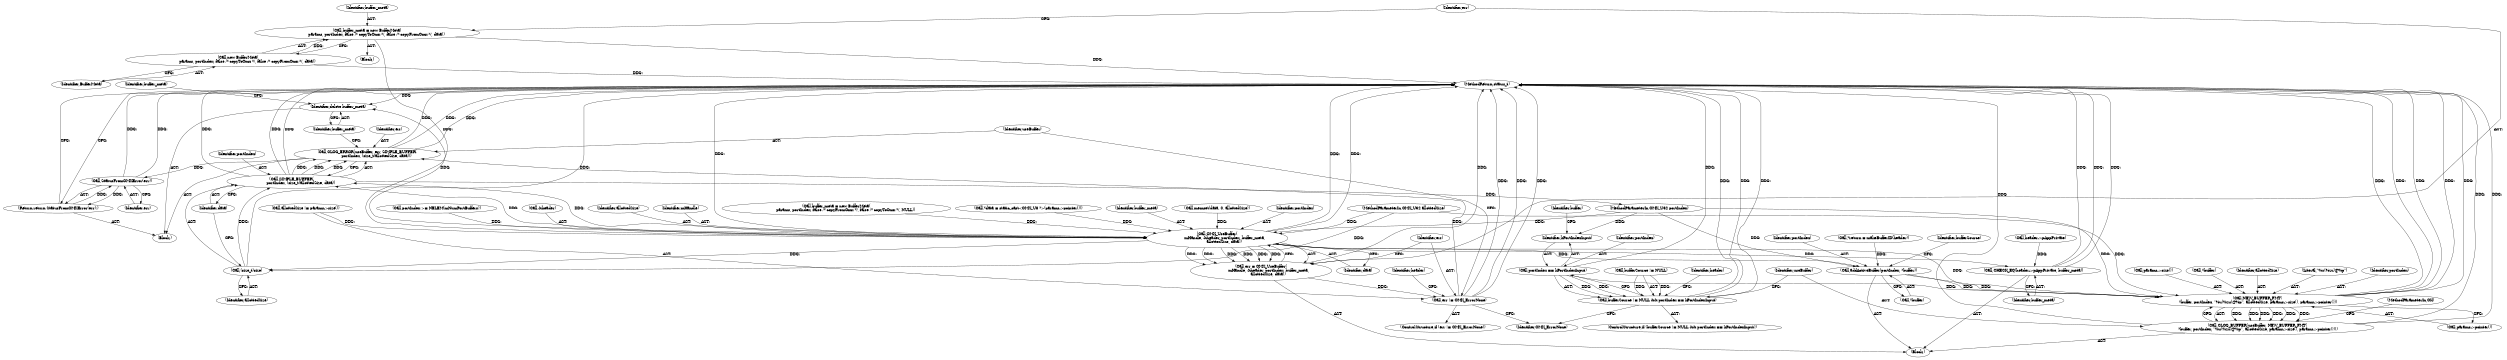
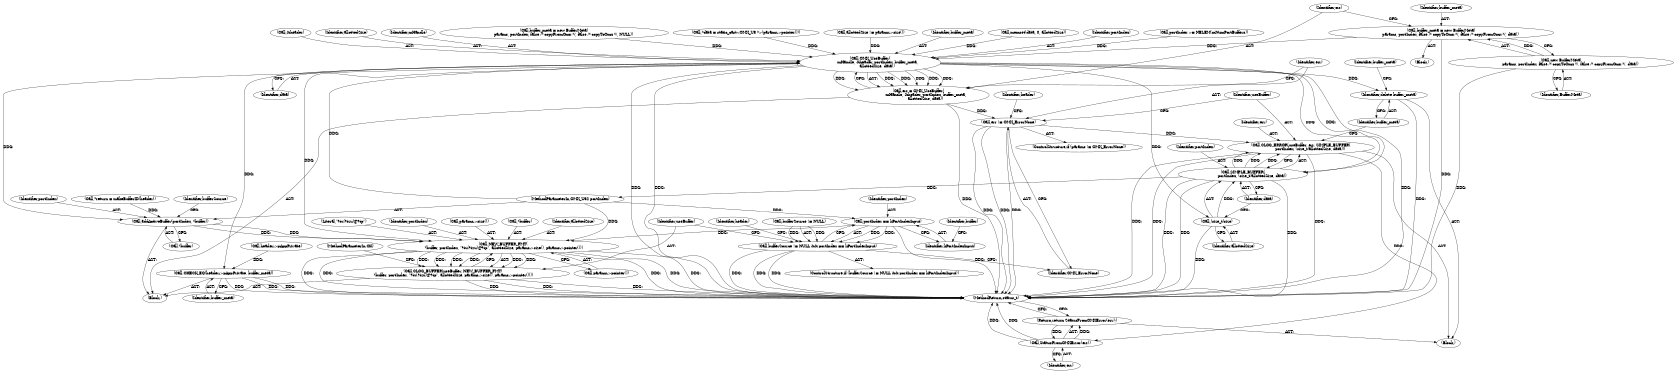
  digraph {
    n1 [label="(Call,buffer_meta = new BufferMeta(\n                params, portIndex, false /* copyToOmx */, false /* copyFromOmx */, data))"]
    n2 [label="(Call,new BufferMeta(\n                params, portIndex, false /* copyToOmx */, false /* copyFromOmx */, data))"]
    n3 [label="(Call,OMX_UseBuffer(\n             mHandle, &header, portIndex, buffer_meta,\n            allottedSize, data))"]
    n4 [label="(Block,)"]
    n5 [label="(MethodReturn,status_t)"]
    n6 [label="(Identifier,BufferMeta)"]
    n7 [label="(Call,err = OMX_UseBuffer(\n             mHandle, &header, portIndex, buffer_meta,\n            allottedSize, data))"]
    n8 [label="(Call,SIMPLE_BUFFER(\n                portIndex, (size_t)allottedSize, data))"]
    n9 [label="(Call,(size_t)size)"]
    n10 [label="(Identifier,delete buffer_meta)"]
    n11 [label="(Call,CHECK_EQ(header->pAppPrivate, buffer_meta))"]
    n12 [label="(Call,addActiveBuffer(portIndex, *buffer))"]
    n13 [label="(Call,NEW_BUFFER_FMT(\n *buffer, portIndex, \"%u(%zu)@%p\", allottedSize, params->size(), params->pointer()))"]
    n14 [label="(Identifier,data)"]
    n15 [label="(Return,return StatusFromOMXError(err);)"]
    n16 [label="(Call,err != OMX_ErrorNone)"]
    n17 [label="(Block,)"]
    n18 [label="(Call,CLOG_ERROR(useBuffer, err, SIMPLE_BUFFER(\n                portIndex, (size_t)allottedSize, data)))"]
    n19 [label="(Identifier,data)"]
    n20 [label="(MethodParameterIn,OMX_U32 portIndex)"]
    n21 [label="(Identifier,allottedSize)"]
    n22 [label="(Block,)"]
    n23 [label="(Identifier,buffer_meta)"]
    n24 [label="(Identifier,buffer_meta)"]
    n25 [label="(Call,*buffer)"]
    n26 [label="(Call,CLOG_BUFFER(useBuffer, NEW_BUFFER_FMT(\n *buffer, portIndex, \"%u(%zu)@%p\", allottedSize, params->size(), params->pointer())))"]
    n27 [label="(Call,params->pointer())"]
    n28 [label="(Identifier,OMX_ErrorNone)"]
-   n29 [label="(ControlStructure,if (err != OMX_ErrorNone))"]
+   n29 [label="(ControlStructure,if (params != OMX_ErrorNone))"]
    n30 [label="(Call,StatusFromOMXError(err))"]
    n31 [label="(Identifier,err)"]
    n32 [label="(Call,portIndex == kPortIndexInput)"]
    n33 [label="(Call,bufferSource != NULL && portIndex == kPortIndexInput)"]
    n34 [label="(Identifier,kPortIndexInput)"]
    n35 [label="(ControlStructure,if (bufferSource != NULL && portIndex == kPortIndexInput))"]
    n36 [label="(Call,bufferSource != NULL)"]
    n37 [label="(Identifier,portIndex)"]
    n38 [label="(Call,buffer_meta = new BufferMeta(\n                params, portIndex, false /* copyFromOmx */, false /* copyToOmx */, NULL))"]
    n39 [label="(Call,params->size())"]
    n40 [label="(Call,*data = static_cast<OMX_U8 *>(params->pointer()))"]
    n41 [label="(Call,*buffer)"]
    n42 [label="(Identifier,allottedSize)"]
    n43 [label="(Identifier,portIndex)"]
    n44 [label="(Call,*return = makeBufferID(header))"]
    n45 [label="(Literal,\"%u(%zu)@%p\")"]
    n46 [label="(Identifier,header)"]
    n47 [label="(Call,allottedSize != params->size())"]
    n48 [label="(Identifier,portIndex)"]
    n49 [label="(MethodParameterIn,OK)"]
    n50 [label="(Identifier,buffer)"]
    n51 [label="(Identifier,buffer_meta)"]
    n52 [label="(Identifier,err)"]
    n53 [label="(Call,memset(data, 0, allottedSize))"]
    n54 [label="(Identifier,header)"]
    n55 [label="(Identifier,err)"]
    n56 [label="(Identifier,portIndex)"]
    n57 [label="(Identifier,bufferSource)"]
    n58 [label="(Call,portIndex >= NELEM(mNumPortBuffers))"]
    n59 [label="(Call,header->pAppPrivate)"]
-   n60 [label="(MethodParameterIn,OMX_U32 allottedSize)"]
    n61 [label="(Call,&header)"]
    n62 [label="(Identifier,useBuffer)"]
    n63 [label="(Identifier,portIndex)"]
    n64 [label="(Identifier,buffer_meta)"]
    n65 [label="(Identifier,allottedSize)"]
    n66 [label="(Identifier,err)"]
    n67 [label="(Identifier,mHandle)"]
    n68 [label="(Identifier,useBuffer)"]
    n69 [label="(Identifier,buffer_meta)"]
    n1 -> n2 [label="CFG: "]
    n1 -> n3 [label="DDG: "]
    n1 -> n4 [label="AST: "]
    n1 -> n5 [label="DDG: "]
    n2 -> n1 [label="AST: "]
    n2 -> n1 [label="DDG: "]
    n2 -> n5 [label="DDG: "]
    n2 -> n6 [label="CFG: "]
    n3 -> n5 [label="DDG: "]
    n3 -> n5 [label="DDG: "]
    n3 -> n5 [label="DDG: "]
    n3 -> n7 [label="AST: "]
    n3 -> n7 [label="DDG: "]
    n3 -> n7 [label="DDG: "]
    n3 -> n7 [label="DDG: "]
    n3 -> n7 [label="DDG: "]
    n3 -> n7 [label="DDG: "]
    n3 -> n7 [label="DDG: "]
    n3 -> n8 [label="DDG: "]
    n3 -> n8 [label="DDG: "]
    n3 -> n9 [label="DDG: "]
    n3 -> n10 [label="DDG: "]
    n3 -> n11 [label="DDG: "]
    n3 -> n12 [label="DDG: "]
    n3 -> n13 [label="DDG: "]
    n3 -> n14 [label="CFG: "]
    n5 -> n15 [label="CFG: "]
    n6 -> n2 [label="AST: "]
    n7 -> n3 [label="CFG: "]
    n7 -> n5 [label="DDG: "]
    n7 -> n16 [label="DDG: "]
    n7 -> n17 [label="AST: "]
    n8 -> n5 [label="DDG: "]
    n8 -> n5 [label="DDG: "]
    n8 -> n5 [label="DDG: "]
    n8 -> n18 [label="AST: "]
    n8 -> n18 [label="DDG: "]
    n8 -> n18 [label="DDG: "]
    n8 -> n18 [label="DDG: "]
    n8 -> n19 [label="CFG: "]
    n8 -> n20 [label="DDG: "]
    n9 -> n5 [label="DDG: "]
    n9 -> n8 [label="AST: "]
    n9 -> n8 [label="DDG: "]
    n9 -> n21 [label="CFG: "]
-   n5 -> n10 [label="DDG: "]
+   n10 -> n5 [label="DDG: "]
    n10 -> n22 [label="AST: "]
    n10 -> n23 [label="CFG: "]
    n11 -> n5 [label="DDG: "]
    n11 -> n5 [label="DDG: "]
    n11 -> n5 [label="DDG: "]
    n11 -> n17 [label="AST: "]
    n11 -> n24 [label="CFG: "]
    n12 -> n13 [label="DDG: "]
    n12 -> n13 [label="DDG: "]
    n12 -> n17 [label="AST: "]
    n12 -> n25 [label="CFG: "]
    n13 -> n5 [label="DDG: "]
    n13 -> n5 [label="DDG: "]
    n13 -> n5 [label="DDG: "]
    n13 -> n5 [label="DDG: "]
    n13 -> n5 [label="DDG: "]
    n13 -> n26 [label="AST: "]
    n13 -> n26 [label="DDG: "]
    n13 -> n26 [label="DDG: "]
    n13 -> n26 [label="DDG: "]
    n13 -> n26 [label="DDG: "]
    n13 -> n26 [label="DDG: "]
    n13 -> n26 [label="DDG: "]
    n13 -> n27 [label="CFG: "]
    n14 -> n3 [label="AST: "]
    n15 -> n5 [label="CFG: "]
    n15 -> n22 [label="AST: "]
    n15 -> n30 [label="DDG: "]
    n16 -> n5 [label="DDG: "]
    n16 -> n5 [label="DDG: "]
    n16 -> n5 [label="DDG: "]
    n16 -> n18 [label="DDG: "]
    n16 -> n28 [label="CFG: "]
    n16 -> n29 [label="AST: "]
    n18 -> n5 [label="DDG: "]
    n18 -> n5 [label="DDG: "]
    n18 -> n5 [label="DDG: "]
    n18 -> n8 [label="CFG: "]
    n18 -> n22 [label="AST: "]
    n18 -> n30 [label="DDG: "]
    n19 -> n8 [label="AST: "]
    n19 -> n9 [label="CFG: "]
    n20 -> n3 [label="DDG: "]
-   n20 -> n12 [label="DDG: "]
+   n20 -> n12 [label="AST: "]
    n20 -> n13 [label="DDG: "]
-   n20 -> n34 [label="DDG: "]
+   n20 -> n32 [label="DDG: "]
    n21 -> n9 [label="AST: "]
    n23 -> n10 [label="AST: "]
    n23 -> n18 [label="CFG: "]
    n24 -> n11 [label="AST: "]
    n25 -> n12 [label="AST: "]
    n26 -> n5 [label="DDG: "]
    n26 -> n5 [label="DDG: "]
    n26 -> n5 [label="DDG: "]
    n26 -> n13 [label="CFG: "]
    n26 -> n17 [label="AST: "]
    n27 -> n13 [label="AST: "]
-   n47 -> n16 [label="AST: "]
+   n28 -> n16 [label="AST: "]
    n30 -> n5 [label="DDG: "]
    n30 -> n5 [label="DDG: "]
    n30 -> n15 [label="AST: "]
    n30 -> n15 [label="DDG: "]
    n30 -> n31 [label="CFG: "]
    n31 -> n30 [label="AST: "]
    n32 -> n5 [label="DDG: "]
    n32 -> n13 [label="DDG: "]
    n32 -> n33 [label="AST: "]
    n32 -> n33 [label="DDG: "]
    n32 -> n33 [label="DDG: "]
-   n32 -> n34 [label="AST: "]
+   n32 -> n34 [label="CFG: "]
    n33 -> n5 [label="DDG: "]
    n33 -> n5 [label="DDG: "]
    n33 -> n5 [label="DDG: "]
    n33 -> n28 [label="CFG: "]
    n33 -> n32 [label="CFG: "]
    n33 -> n35 [label="AST: "]
    n34 -> n32 [label="AST: "]
    n36 -> n33 [label="AST: "]
    n36 -> n33 [label="DDG: "]
    n36 -> n33 [label="DDG: "]
    n37 -> n12 [label="AST: "]
    n38 -> n3 [label="DDG: "]
    n39 -> n13 [label="AST: "]
    n40 -> n3 [label="DDG: "]
    n41 -> n13 [label="AST: "]
    n42 -> n13 [label="AST: "]
    n43 -> n32 [label="AST: "]
    n44 -> n12 [label="DDG: "]
    n45 -> n13 [label="AST: "]
    n46 -> n33 [label="CFG: "]
    n47 -> n3 [label="DDG: "]
    n48 -> n13 [label="AST: "]
    n49 -> n26 [label="CFG: "]
    n50 -> n34 [label="CFG: "]
    n51 -> n3 [label="AST: "]
    n52 -> n7 [label="CFG: "]
    n52 -> n16 [label="AST: "]
    n53 -> n3 [label="DDG: "]
    n54 -> n16 [label="CFG: "]
    n55 -> n1 [label="CFG: "]
    n55 -> n7 [label="AST: "]
    n56 -> n3 [label="AST: "]
    n57 -> n12 [label="CFG: "]
    n58 -> n3 [label="DDG: "]
    n59 -> n11 [label="DDG: "]
-   n60 -> n3 [label="DDG: "]
-   n60 -> n9 [label="DDG: "]
-   n60 -> n13 [label="DDG: "]
    n61 -> n3 [label="AST: "]
    n62 -> n16 [label="CFG: "]
    n62 -> n18 [label="AST: "]
    n63 -> n8 [label="AST: "]
    n64 -> n1 [label="AST: "]
    n65 -> n3 [label="AST: "]
    n66 -> n18 [label="AST: "]
    n67 -> n3 [label="AST: "]
    n68 -> n26 [label="AST: "]
    n68 -> n33 [label="CFG: "]
    n69 -> n10 [label="CFG: "]
  }
